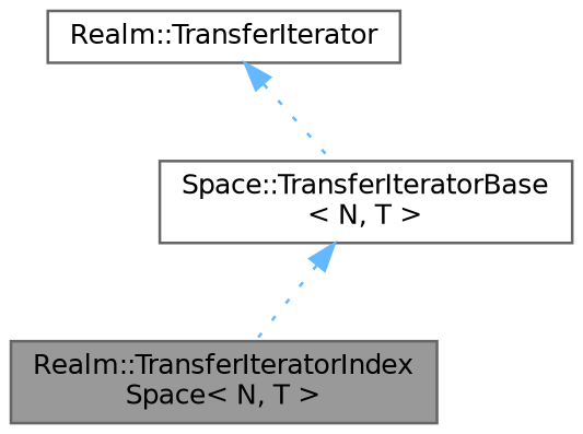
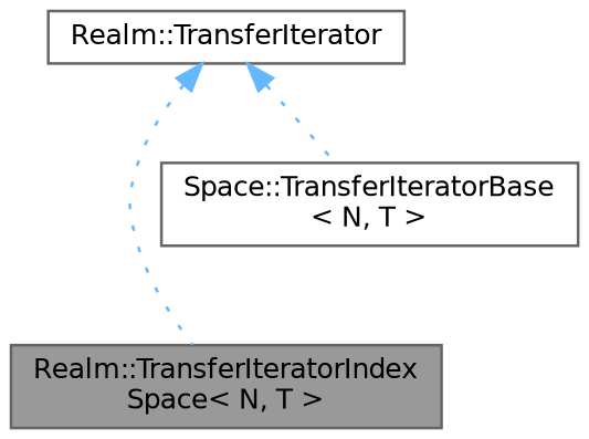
  digraph {
    node [color=gray40 fillcolor=white fontname=Helvetica fontsize=10 shape=box style=filled]
    edge [color=steelblue1 dir=back fontname=Helvetica fontsize=10 labelfontname=Helvetica labelfontsize=10 style=dotted]
    n1 [fillcolor=grey60 fontcolor=black height=0.2 label="Realm::TransferIteratorIndex\lSpace\< N, T \>" width=0.4]
    n2 [height=0.2 label="Space::TransferIteratorBase\l\< N, T \>" width=0.4]
    n3 [height=0.2 label="Realm::TransferIterator" width=0.4]
-   n2 -> n1
+   n3 -> n1
    n3 -> n2
  }
